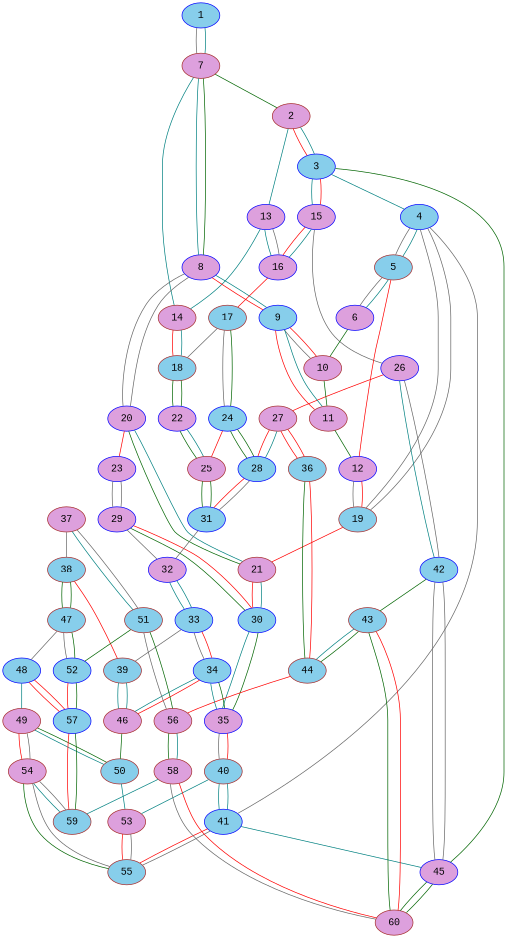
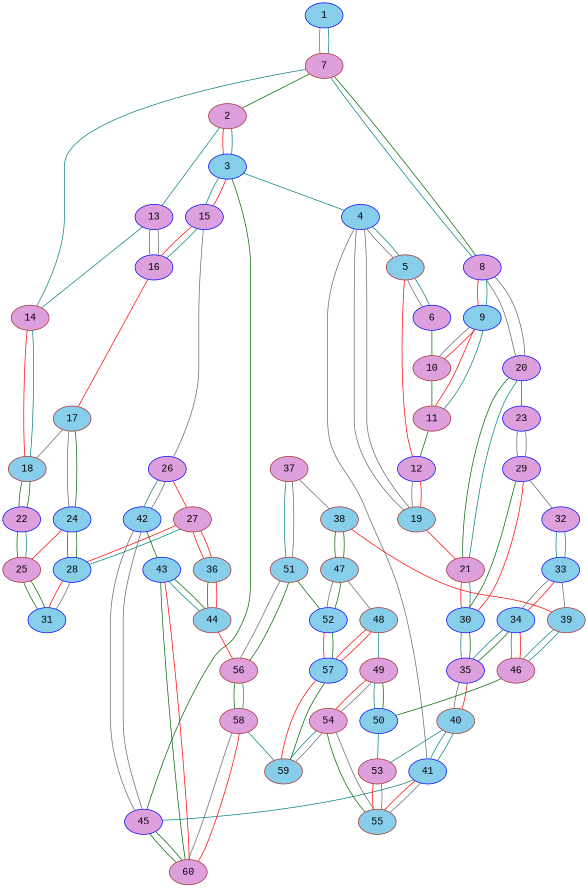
  graph {
    fontname="Liberation Mono"
    node [color=brown fillcolor=plum fontname="Liberation Mono" style=filled]
    edge [color=teal fontname="Liberation Mono"]
    7
    1 [color=blue fillcolor=skyblue]
    2
    3 [color=blue fillcolor=skyblue]
    13 [color=blue]
    8 [color=blue]
    14
    4 [color=blue fillcolor=skyblue]
    15 [color=blue]
    45 [color=blue]
    16 [color=blue]
    5 [fillcolor=skyblue]
    19 [fillcolor=skyblue]
    41 [color=blue fillcolor=skyblue]
    26 [color=blue]
    60
    6 [color=blue]
    12 [color=blue]
    21
    55 [fillcolor=skyblue]
    10
    11
    9 [color=blue fillcolor=skyblue]
    20 [color=blue]
    18 [fillcolor=skyblue]
    23 [color=blue]
    17 [fillcolor=skyblue]
    22 [color=blue]
    27
    42 [color=blue fillcolor=skyblue]
    24 [color=blue fillcolor=skyblue]
    25
    28 [color=blue fillcolor=skyblue]
    30 [color=blue fillcolor=skyblue]
    29 [color=blue]
    35 [color=blue]
    31 [color=blue fillcolor=skyblue]
    32 [color=blue]
    36 [fillcolor=skyblue]
-   43 [fillcolor=skyblue]
+   43 [color=blue fillcolor=skyblue]
    44 [fillcolor=skyblue]
    33 [color=blue fillcolor=skyblue]
    40 [fillcolor=skyblue]
    34 [color=blue fillcolor=skyblue]
    39 [fillcolor=skyblue]
    46
-   50 [fillcolor=skyblue]
+   50 [color=blue fillcolor=skyblue]
    53
    37
    38 [fillcolor=skyblue]
    51 [fillcolor=skyblue]
    56
    47 [fillcolor=skyblue]
    52 [color=blue fillcolor=skyblue]
-   48 [color=blue fillcolor=skyblue]
+   48 [fillcolor=skyblue]
    58
    49
    57 [color=blue fillcolor=skyblue]
    54
    59 [fillcolor=skyblue]
    7 -- 2 [color=darkgreen]
    7 -- 8
    7 -- 8 [color=darkgreen]
    7 -- 14
    1 -- 7 [color=gray40]
    1 -- 7
    2 -- 3 [color=red]
    2 -- 3
    2 -- 13
    3 -- 4
    3 -- 15
    3 -- 15 [color=red]
    3 -- 45 [color=darkgreen]
    13 -- 14
    13 -- 16
    13 -- 16 [color=gray40]
    8 -- 9 [color=red]
    8 -- 9
    8 -- 20 [color=gray40]
    8 -- 20 [color=gray40]
    14 -- 18 [color=red]
    14 -- 18
    4 -- 5 [color=gray40]
    4 -- 5
    4 -- 19 [color=gray40]
    4 -- 19 [color=gray40]
    4 -- 41 [color=gray40]
    15 -- 16 [color=red]
    15 -- 16
    15 -- 26 [color=gray40]
    45 -- 60 [color=darkgreen]
    45 -- 60 [color=darkgreen]
    16 -- 17 [color=red]
    5 -- 6 [color=gray40]
    5 -- 6
    5 -- 12 [color=red]
    19 -- 21 [color=red]
    41 -- 45
    41 -- 55 [color=red]
    41 -- 55 [color=gray40]
    26 -- 27 [color=red]
    26 -- 42
    26 -- 42 [color=gray40]
    6 -- 10 [color=darkgreen]
    12 -- 19 [color=gray40]
    12 -- 19 [color=red]
    21 -- 30 [color=red]
    21 -- 30
    10 -- 11 [color=darkgreen]
    11 -- 12 [color=darkgreen]
    9 -- 10 [color=gray40]
    9 -- 10 [color=red]
    9 -- 11 [color=red]
    9 -- 11
    20 -- 21 [color=darkgreen]
    20 -- 21
    20 -- 23 [color=red]
    18 -- 22 [color=darkgreen]
    18 -- 22 [color=darkgreen]
    23 -- 29 [color=gray40]
    23 -- 29 [color=gray40]
    17 -- 18 [color=gray40]
    17 -- 24 [color=gray40]
    17 -- 24 [color=darkgreen]
    22 -- 25 [color=darkgreen]
    22 -- 25
    27 -- 28 [color=red]
    27 -- 28
    27 -- 36 [color=red]
    27 -- 36 [color=red]
    42 -- 45 [color=gray40]
    42 -- 45 [color=gray40]
    42 -- 43 [color=darkgreen]
    24 -- 25 [color=red]
    24 -- 28 [color=darkgreen]
    24 -- 28 [color=darkgreen]
    25 -- 31 [color=darkgreen]
    25 -- 31 [color=darkgreen]
    28 -- 31 [color=red]
    28 -- 31 [color=gray40]
    30 -- 35
    30 -- 35 [color=darkgreen]
    29 -- 30 [color=darkgreen]
    29 -- 30 [color=red]
    29 -- 32 [color=gray40]
    35 -- 40 [color=gray40]
    35 -- 40 [color=red]
-   31 -- 32 [color=gray40]
    32 -- 33
    32 -- 33
    36 -- 44 [color=darkgreen]
    36 -- 44 [color=red]
    43 -- 60 [color=darkgreen]
    43 -- 60 [color=red]
    43 -- 44
    43 -- 44 [color=darkgreen]
    44 -- 56 [color=red]
    33 -- 34 [color=gray40]
    33 -- 34 [color=red]
    33 -- 39 [color=gray40]
    40 -- 41
    40 -- 41
    40 -- 53
    34 -- 35
    34 -- 35 [color=darkgreen]
    34 -- 46
    34 -- 46 [color=red]
    39 -- 46
    39 -- 46
    46 -- 50 [color=darkgreen]
    50 -- 53
    53 -- 55 [color=red]
    53 -- 55 [color=gray40]
    37 -- 38 [color=gray40]
    37 -- 51
    37 -- 51 [color=gray40]
    38 -- 39 [color=red]
    38 -- 47 [color=darkgreen]
    38 -- 47 [color=darkgreen]
    51 -- 56 [color=gray40]
    51 -- 56 [color=darkgreen]
    51 -- 52 [color=darkgreen]
    56 -- 58 [color=darkgreen]
    56 -- 58
    47 -- 52 [color=gray40]
    47 -- 52 [color=darkgreen]
    47 -- 48 [color=gray40]
    52 -- 57 [color=red]
    52 -- 57 [color=darkgreen]
    48 -- 49
    48 -- 57 [color=red]
    48 -- 57 [color=red]
    58 -- 60 [color=gray40]
    58 -- 60 [color=red]
    58 -- 59
    49 -- 50
    49 -- 50 [color=darkgreen]
    49 -- 54 [color=red]
    49 -- 54 [color=gray40]
    57 -- 59 [color=red]
    57 -- 59 [color=darkgreen]
    54 -- 55 [color=darkgreen]
    54 -- 55 [color=gray40]
    54 -- 59
    54 -- 59 [color=gray40]
  }
